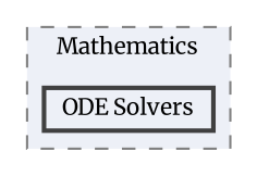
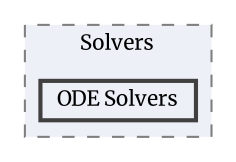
  digraph {
    compound=true
    fontname=Merriweather
    n1 [color=grey25 fillcolor="#edf0f7" fontname=Merriweather fontsize=10 height=0.2 label="ODE Solvers" shape=box style="filled,bold" width=0.4]
    subgraph cluster_1 {
      bgcolor="#edf0f7"
      fontsize=10
-     label=Mathematics
+     label=Solvers
      pencolor=grey50
      style="filled,dashed"
      n1
    }
  }
